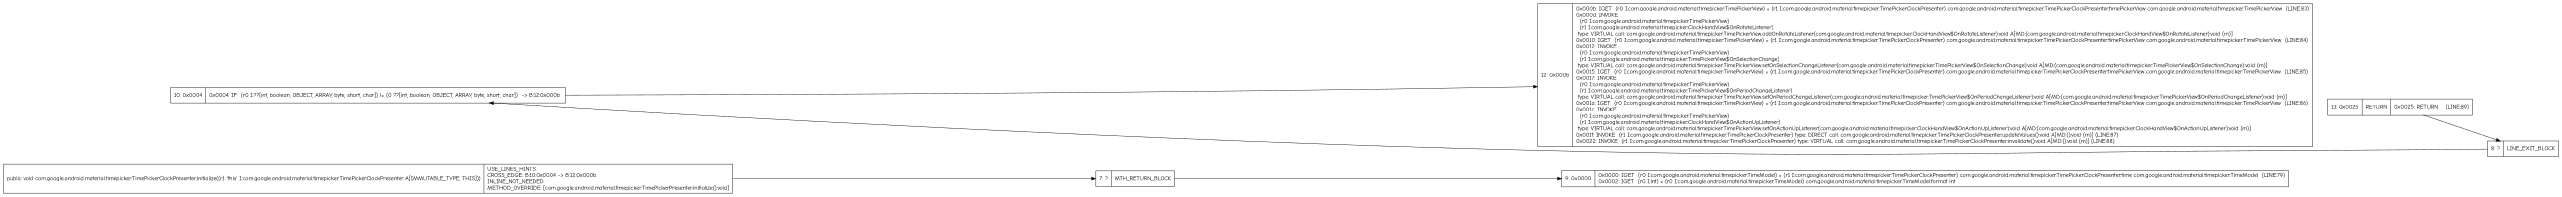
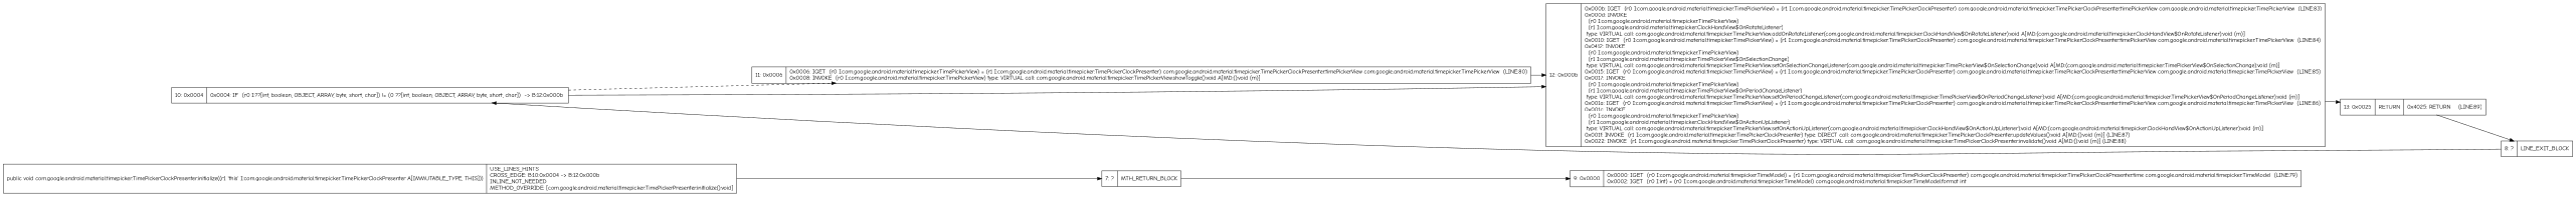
  digraph {
    fontname="Comic Neue"
    rankdir=LR
    node [fontname="Comic Neue" shape=record]
    edge [fontname="Comic Neue"]
    n1 [label="{7\:\ ?|MTH_RETURN_BLOCK\l}"]
    n2 [label="{9\:\ 0x0000|0x0000: IGET  (r0 I:com.google.android.material.timepicker.TimeModel) = (r1 I:com.google.android.material.timepicker.TimePickerClockPresenter) com.google.android.material.timepicker.TimePickerClockPresenter.time com.google.android.material.timepicker.TimeModel  (LINE:79)\l0x0002: IGET  (r0 I:int) = (r0 I:com.google.android.material.timepicker.TimeModel) com.google.android.material.timepicker.TimeModel.format int \l}"]
    n3 [label="{10\:\ 0x0004|0x0004: IF  (r0 I:??[int, boolean, OBJECT, ARRAY, byte, short, char]) != (0 ??[int, boolean, OBJECT, ARRAY, byte, short, char])  \-\> B:12:0x000b \l}"]
-   n5 [label="{12\:\ 0x000b|0x000b: IGET  (r0 I:com.google.android.material.timepicker.TimePickerView) = (r1 I:com.google.android.material.timepicker.TimePickerClockPresenter) com.google.android.material.timepicker.TimePickerClockPresenter.timePickerView com.google.android.material.timepicker.TimePickerView  (LINE:83)\l0x000d: INVOKE  \l  (r0 I:com.google.android.material.timepicker.TimePickerView)\l  (r1 I:com.google.android.material.timepicker.ClockHandView$OnRotateListener)\l type: VIRTUAL call: com.google.android.material.timepicker.TimePickerView.addOnRotateListener(com.google.android.material.timepicker.ClockHandView$OnRotateListener):void A[MD:(com.google.android.material.timepicker.ClockHandView$OnRotateListener):void (m)]\l0x0010: IGET  (r0 I:com.google.android.material.timepicker.TimePickerView) = (r1 I:com.google.android.material.timepicker.TimePickerClockPresenter) com.google.android.material.timepicker.TimePickerClockPresenter.timePickerView com.google.android.material.timepicker.TimePickerView  (LINE:84)\l0x0012: INVOKE  \l  (r0 I:com.google.android.material.timepicker.TimePickerView)\l  (r1 I:com.google.android.material.timepicker.TimePickerView$OnSelectionChange)\l type: VIRTUAL call: com.google.android.material.timepicker.TimePickerView.setOnSelectionChangeListener(com.google.android.material.timepicker.TimePickerView$OnSelectionChange):void A[MD:(com.google.android.material.timepicker.TimePickerView$OnSelectionChange):void (m)]\l0x0015: IGET  (r0 I:com.google.android.material.timepicker.TimePickerView) = (r1 I:com.google.android.material.timepicker.TimePickerClockPresenter) com.google.android.material.timepicker.TimePickerClockPresenter.timePickerView com.google.android.material.timepicker.TimePickerView  (LINE:85)\l0x0017: INVOKE  \l  (r0 I:com.google.android.material.timepicker.TimePickerView)\l  (r1 I:com.google.android.material.timepicker.TimePickerView$OnPeriodChangeListener)\l type: VIRTUAL call: com.google.android.material.timepicker.TimePickerView.setOnPeriodChangeListener(com.google.android.material.timepicker.TimePickerView$OnPeriodChangeListener):void A[MD:(com.google.android.material.timepicker.TimePickerView$OnPeriodChangeListener):void (m)]\l0x001a: IGET  (r0 I:com.google.android.material.timepicker.TimePickerView) = (r1 I:com.google.android.material.timepicker.TimePickerClockPresenter) com.google.android.material.timepicker.TimePickerClockPresenter.timePickerView com.google.android.material.timepicker.TimePickerView  (LINE:86)\l0x001c: INVOKE  \l  (r0 I:com.google.android.material.timepicker.TimePickerView)\l  (r1 I:com.google.android.material.timepicker.ClockHandView$OnActionUpListener)\l type: VIRTUAL call: com.google.android.material.timepicker.TimePickerView.setOnActionUpListener(com.google.android.material.timepicker.ClockHandView$OnActionUpListener):void A[MD:(com.google.android.material.timepicker.ClockHandView$OnActionUpListener):void (m)]\l0x001f: INVOKE  (r1 I:com.google.android.material.timepicker.TimePickerClockPresenter) type: DIRECT call: com.google.android.material.timepicker.TimePickerClockPresenter.updateValues():void A[MD:():void (m)] (LINE:87)\l0x0022: INVOKE  (r1 I:com.google.android.material.timepicker.TimePickerClockPresenter) type: VIRTUAL call: com.google.android.material.timepicker.TimePickerClockPresenter.invalidate():void A[MD:():void (m)] (LINE:88)\l}"]
-   n6 [label="{13\:\ 0x0025|RETURN\l|0x0025: RETURN    (LINE:89)\l}"]
+   n4 [label="{11\:\ 0x0006|0x0006: IGET  (r0 I:com.google.android.material.timepicker.TimePickerView) = (r1 I:com.google.android.material.timepicker.TimePickerClockPresenter) com.google.android.material.timepicker.TimePickerClockPresenter.timePickerView com.google.android.material.timepicker.TimePickerView  (LINE:80)\l0x0008: INVOKE  (r0 I:com.google.android.material.timepicker.TimePickerView) type: VIRTUAL call: com.google.android.material.timepicker.TimePickerView.showToggle():void A[MD:():void (m)]\l}"]
+   n5 [label="{12\:\ 0x000b|0x000b: IGET  (r0 I:com.google.android.material.timepicker.TimePickerView) = (r1 I:com.google.android.material.timepicker.TimePickerClockPresenter) com.google.android.material.timepicker.TimePickerClockPresenter.timePickerView com.google.android.material.timepicker.TimePickerView  (LINE:83)\l0x000d: INVOKE  \l  (r0 I:com.google.android.material.timepicker.TimePickerView)\l  (r1 I:com.google.android.material.timepicker.ClockHandView$OnRotateListener)\l type: VIRTUAL call: com.google.android.material.timepicker.TimePickerView.addOnRotateListener(com.google.android.material.timepicker.ClockHandView$OnRotateListener):void A[MD:(com.google.android.material.timepicker.ClockHandView$OnRotateListener):void (m)]\l0x0010: IGET  (r0 I:com.google.android.material.timepicker.TimePickerView) = (r1 I:com.google.android.material.timepicker.TimePickerClockPresenter) com.google.android.material.timepicker.TimePickerClockPresenter.timePickerView com.google.android.material.timepicker.TimePickerView  (LINE:84)\l0x0412: INVOKE  \l  (r0 I:com.google.android.material.timepicker.TimePickerView)\l  (r1 I:com.google.android.material.timepicker.TimePickerView$OnSelectionChange)\l type: VIRTUAL call: com.google.android.material.timepicker.TimePickerView.setOnSelectionChangeListener(com.google.android.material.timepicker.TimePickerView$OnSelectionChange):void A[MD:(com.google.android.material.timepicker.TimePickerView$OnSelectionChange):void (m)]\l0x0015: IGET  (r0 I:com.google.android.material.timepicker.TimePickerView) = (r1 I:com.google.android.material.timepicker.TimePickerClockPresenter) com.google.android.material.timepicker.TimePickerClockPresenter.timePickerView com.google.android.material.timepicker.TimePickerView  (LINE:85)\l0x0017: INVOKE  \l  (r0 I:com.google.android.material.timepicker.TimePickerView)\l  (r1 I:com.google.android.material.timepicker.TimePickerView$OnPeriodChangeListener)\l type: VIRTUAL call: com.google.android.material.timepicker.TimePickerView.setOnPeriodChangeListener(com.google.android.material.timepicker.TimePickerView$OnPeriodChangeListener):void A[MD:(com.google.android.material.timepicker.TimePickerView$OnPeriodChangeListener):void (m)]\l0x001a: IGET  (r0 I:com.google.android.material.timepicker.TimePickerView) = (r1 I:com.google.android.material.timepicker.TimePickerClockPresenter) com.google.android.material.timepicker.TimePickerClockPresenter.timePickerView com.google.android.material.timepicker.TimePickerView  (LINE:86)\l0x001c: INVOKE  \l  (r0 I:com.google.android.material.timepicker.TimePickerView)\l  (r1 I:com.google.android.material.timepicker.ClockHandView$OnActionUpListener)\l type: VIRTUAL call: com.google.android.material.timepicker.TimePickerView.setOnActionUpListener(com.google.android.material.timepicker.ClockHandView$OnActionUpListener):void A[MD:(com.google.android.material.timepicker.ClockHandView$OnActionUpListener):void (m)]\l0x001f: INVOKE  (r1 I:com.google.android.material.timepicker.TimePickerClockPresenter) type: DIRECT call: com.google.android.material.timepicker.TimePickerClockPresenter.updateValues():void A[MD:():void (m)] (LINE:87)\l0x0022: INVOKE  (r1 I:com.google.android.material.timepicker.TimePickerClockPresenter) type: VIRTUAL call: com.google.android.material.timepicker.TimePickerClockPresenter.invalidate():void A[MD:():void (m)] (LINE:88)\l}"]
+   n6 [label="{13\:\ 0x0025|RETURN\l|0x4025: RETURN    (LINE:89)\l}"]
    n7 [label="{8\:\ ?|LINE_EXIT_BLOCK\l}"]
    n8 [label="{public void com.google.android.material.timepicker.TimePickerClockPresenter.initialize((r1 'this' I:com.google.android.material.timepicker.TimePickerClockPresenter A[IMMUTABLE_TYPE, THIS]))  | USE_LINES_HINTS\lCROSS_EDGE: B:10:0x0004 \-\> B:12:0x000b\lINLINE_NOT_NEEDED\lMETHOD_OVERRIDE: [com.google.android.material.timepicker.TimePickerPresenter.initialize():void]\l}"]
    n1 -> n2
+   n3 -> n4 [style=dashed]
    n3 -> n5
+   n4 -> n5
+   n5 -> n6
    n6 -> n7
    n7 -> n3
    n8 -> n1
  }
